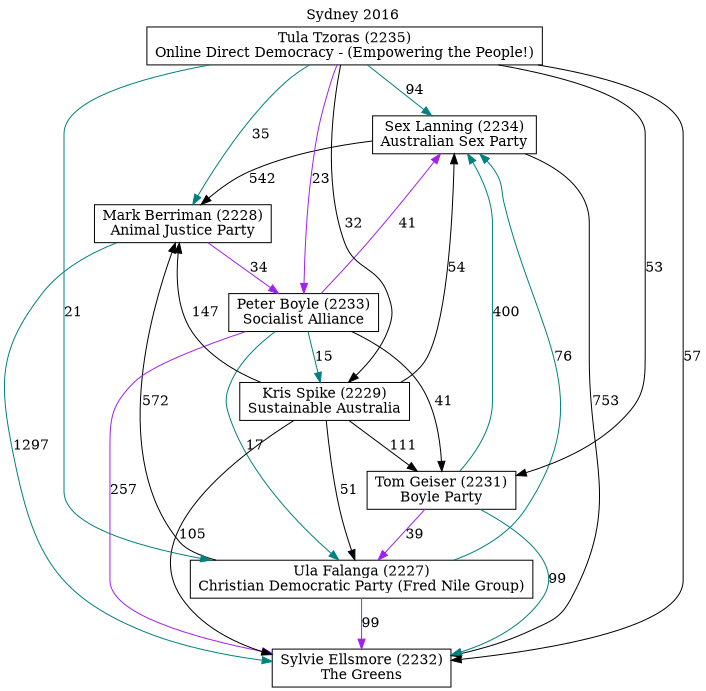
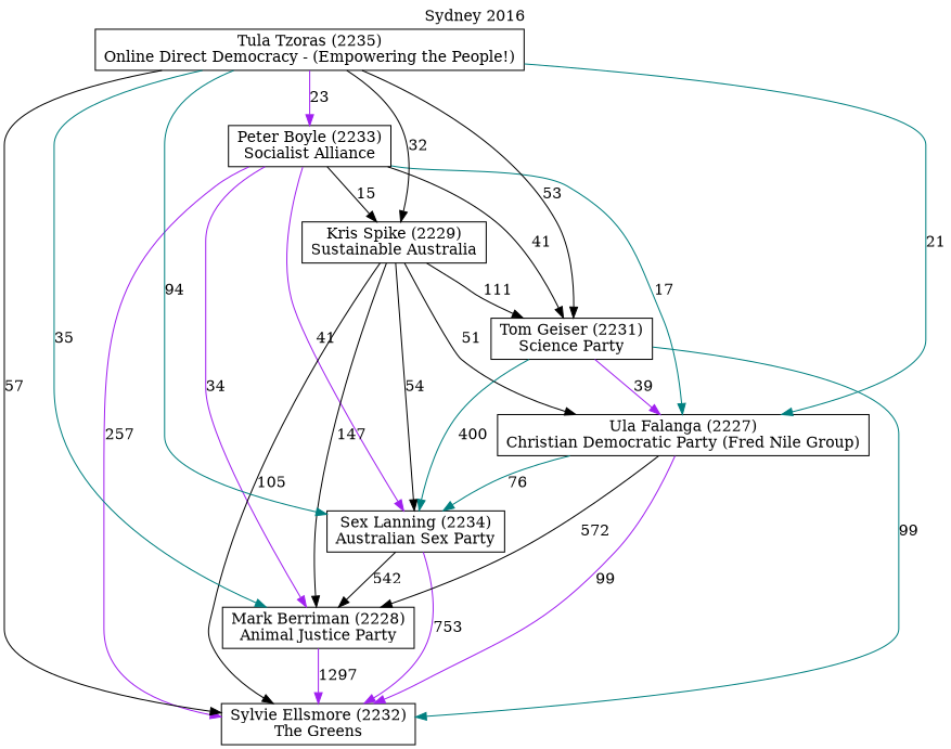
  digraph {
    label="Sydney 2016"
    labelloc=t
    mclimit=10
    node [shape=box]
    edge [color=black]
    n1 [label="Sex Lanning (2234)\nAustralian Sex Party"]
    n2 [label="Sylvie Ellsmore (2232)\nThe Greens"]
    n3 [label="Mark Berriman (2228)\nAnimal Justice Party"]
    n4 [label="Ula Falanga (2227)\nChristian Democratic Party (Fred Nile Group)"]
    n5 [label="Peter Boyle (2233)\nSocialist Alliance"]
    n6 [label="Kris Spike (2229)\nSustainable Australia"]
-   n7 [label="Tom Geiser (2231)\nBoyle Party"]
+   n7 [label="Tom Geiser (2231)\nScience Party"]
    n8 [label="Tula Tzoras (2235)\nOnline Direct Democracy - (Empowering the People!)"]
-   n1 -> n2 [label=753]
+   n1 -> n2 [color=purple label=753]
    n1 -> n3 [label=542]
-   n3 -> n2 [color=teal label=1297]
+   n3 -> n2 [color=purple label=1297]
    n4 -> n1 [color=teal label=76]
    n4 -> n2 [color=purple label=99]
    n4 -> n3 [label=572]
    n5 -> n1 [color=purple label=41]
    n5 -> n2 [color=purple label=257]
-   n3 -> n5 [color=purple label=34]
+   n5 -> n3 [color=purple label=34]
    n5 -> n4 [color=teal label=17]
-   n5 -> n6 [color=teal label=15]
+   n5 -> n6 [label=15]
    n5 -> n7 [label=41]
    n6 -> n1 [label=54]
    n6 -> n2 [label=105]
    n6 -> n3 [label=147]
    n6 -> n4 [label=51]
    n6 -> n7 [label=111]
    n7 -> n1 [color=teal label=400]
    n7 -> n2 [color=teal label=99]
    n7 -> n4 [color=purple label=39]
    n8 -> n1 [color=teal label=94]
    n8 -> n2 [label=57]
    n8 -> n3 [color=teal label=35]
    n8 -> n4 [color=teal label=21]
    n8 -> n5 [color=purple label=23]
    n8 -> n6 [label=32]
    n8 -> n7 [label=53]
  }
